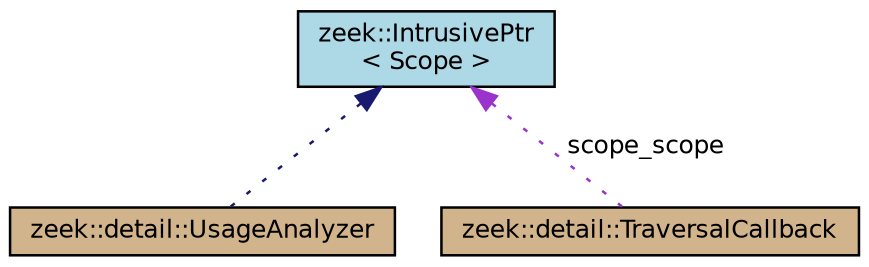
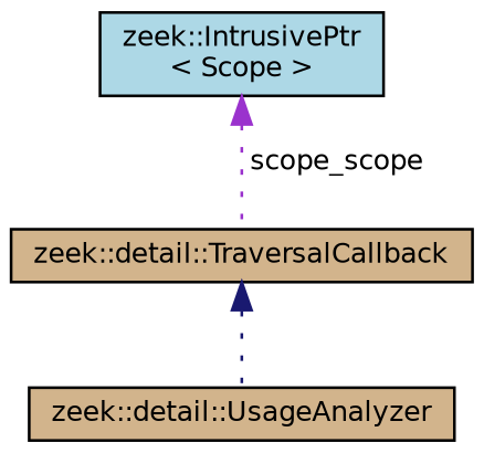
  digraph {
    node [color=black fillcolor=tan fontname=Helvetica fontsize=10 shape=record style=filled]
    edge [dir=back fontname=Helvetica fontsize=10 labelfontname=Helvetica labelfontsize=10 style=dotted]
    n1 [fontcolor=black height=0.2 label="zeek::detail::UsageAnalyzer" width=0.4]
    n2 [height=0.2 label="zeek::detail::TraversalCallback" width=0.4]
    n3 [fillcolor=lightblue height=0.2 label="zeek::IntrusivePtr\l\< Scope \>" width=0.4]
-   n3 -> n1 [color=midnightblue]
+   n2 -> n1 [color=midnightblue]
    n3 -> n2 [color=darkorchid3 label=" scope_scope"]
  }
